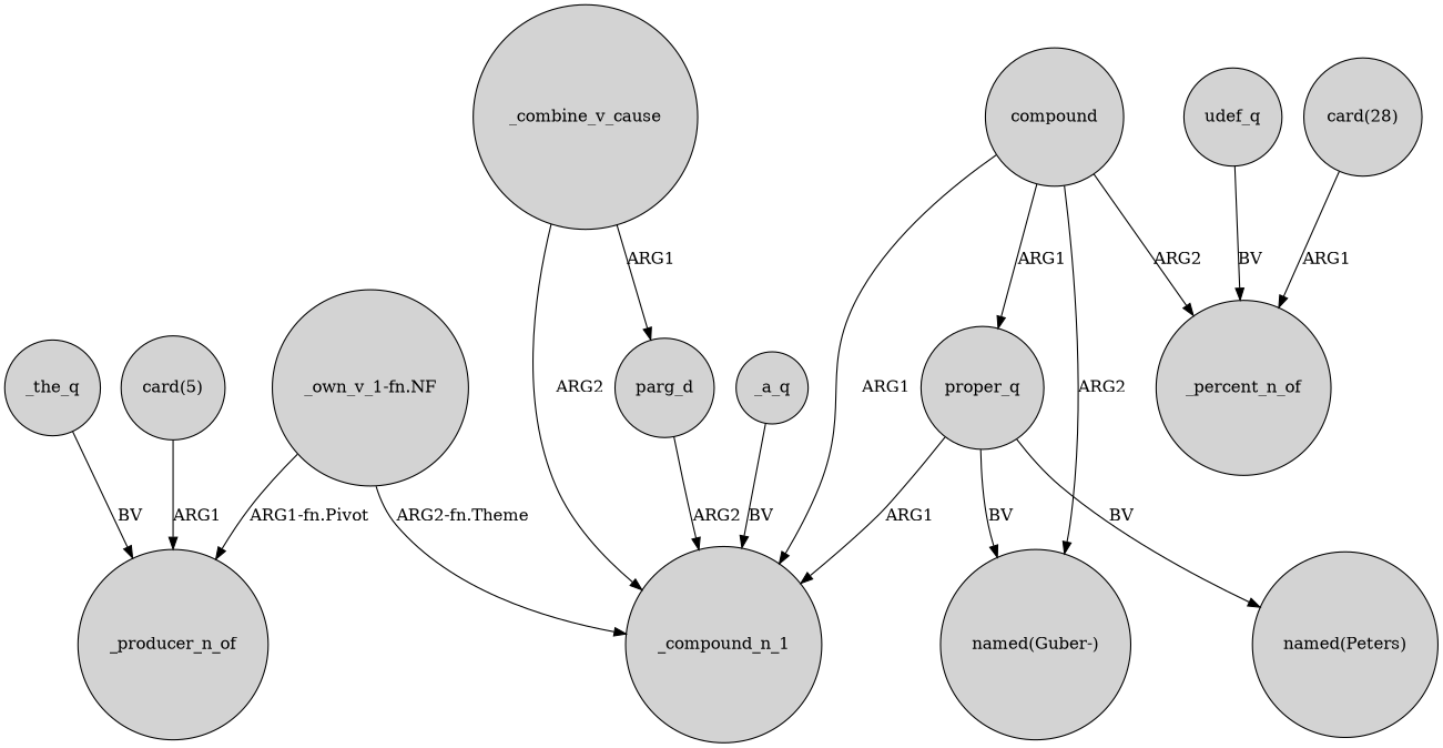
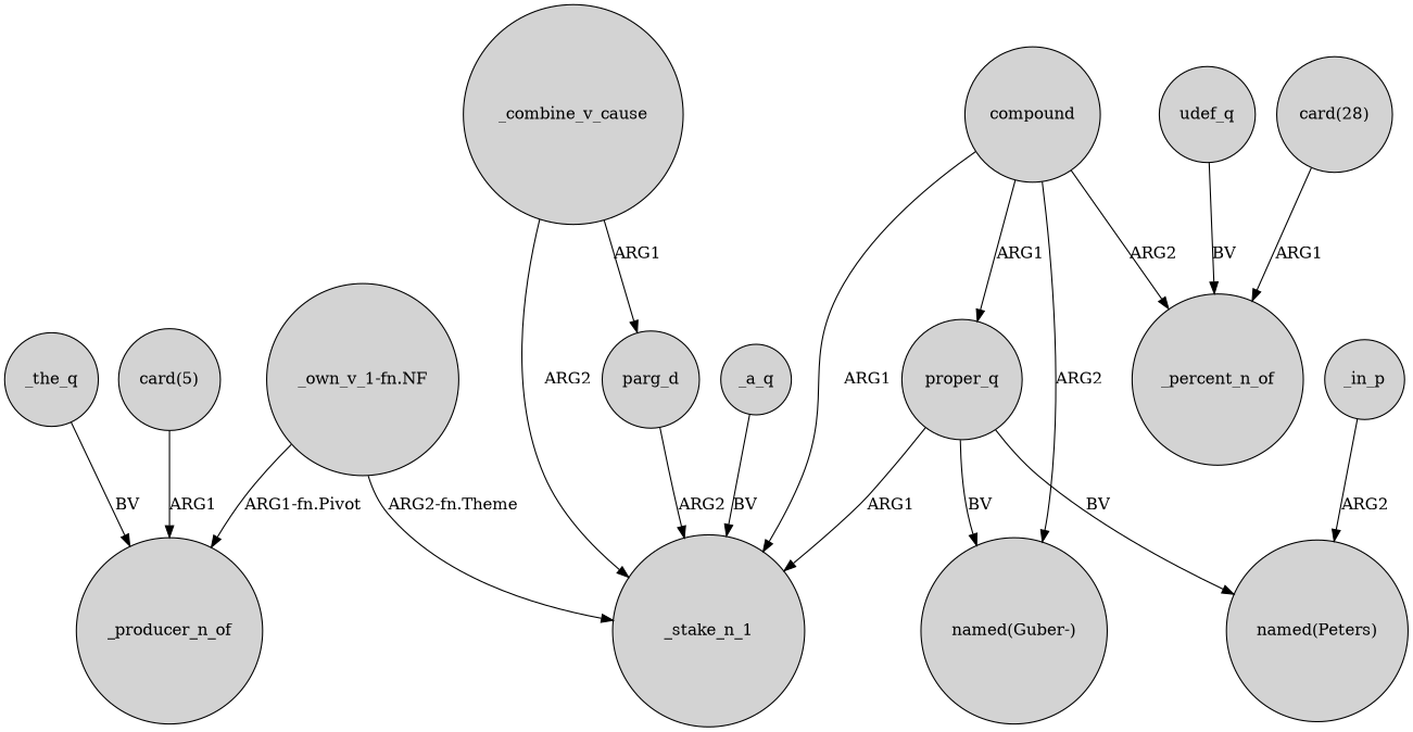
  digraph {
    node [shape=circle style=filled]
    _the_q
    _producer_n_of
    _a_q
-   _stake_n_1 [label=_compound_n_1]
+   _stake_n_1
    "_own_v_1-fn.NF"
    parg_d
    _combine_v_cause
    "card(28)"
    _percent_n_of
    compound
    "named(Guber-)"
    proper_q
+   _in_p
    "named(Peters)"
    udef_q
    n16 [label="card(5)"]
    _the_q -> _producer_n_of [label=BV]
    _a_q -> _stake_n_1 [label=BV]
    "_own_v_1-fn.NF" -> _producer_n_of [label="ARG1-fn.Pivot"]
    "_own_v_1-fn.NF" -> _stake_n_1 [label="ARG2-fn.Theme"]
    parg_d -> _stake_n_1 [label=ARG2]
    _combine_v_cause -> _stake_n_1 [label=ARG2]
    _combine_v_cause -> parg_d [label=ARG1]
    "card(28)" -> _percent_n_of [label=ARG1]
    compound -> _stake_n_1 [label=ARG1]
    compound -> _percent_n_of [label=ARG2]
    compound -> "named(Guber-)" [label=ARG2]
    compound -> proper_q [label=ARG1]
    proper_q -> _stake_n_1 [label=ARG1]
    proper_q -> "named(Guber-)" [label=BV]
    proper_q -> "named(Peters)" [label=BV]
+   _in_p -> "named(Peters)" [label=ARG2]
    udef_q -> _percent_n_of [label=BV]
    n16 -> _producer_n_of [label=ARG1]
  }
